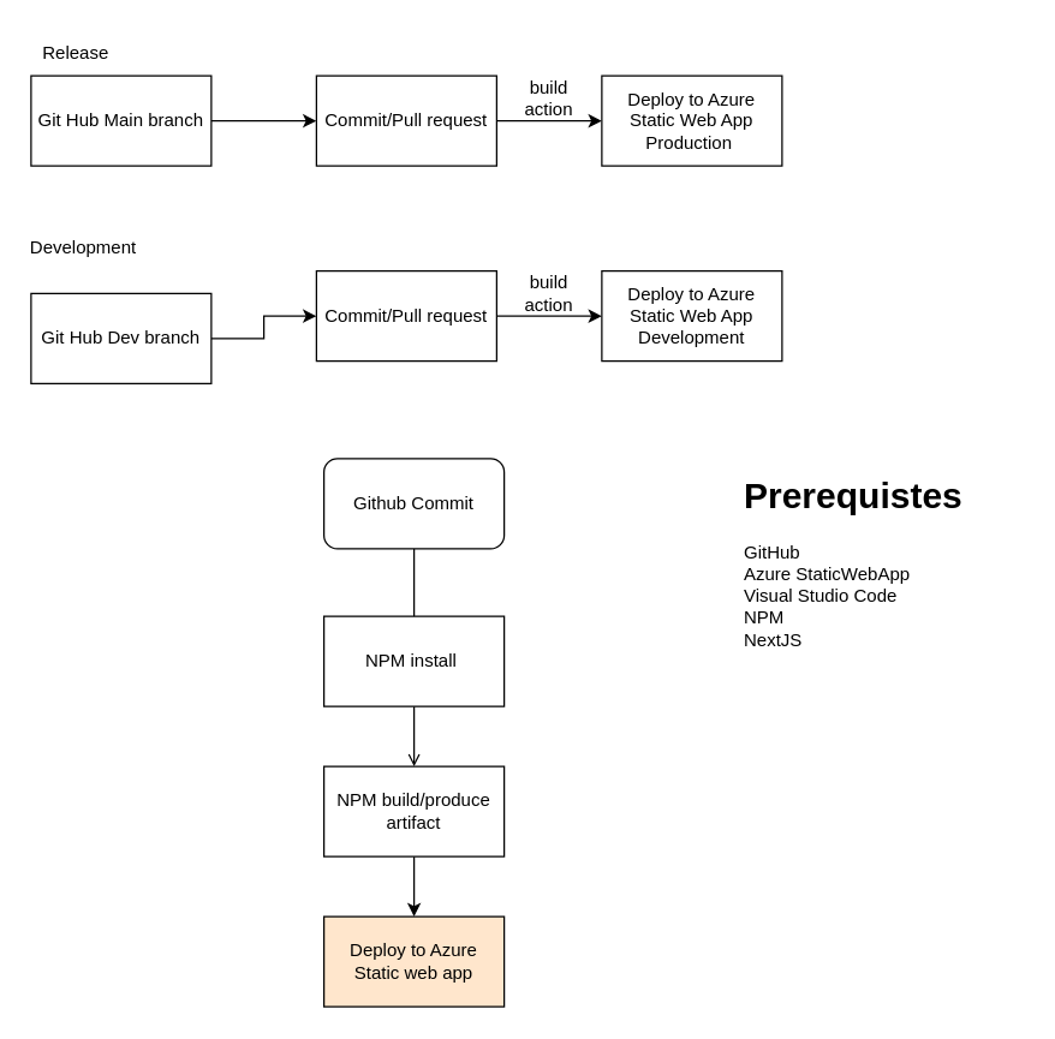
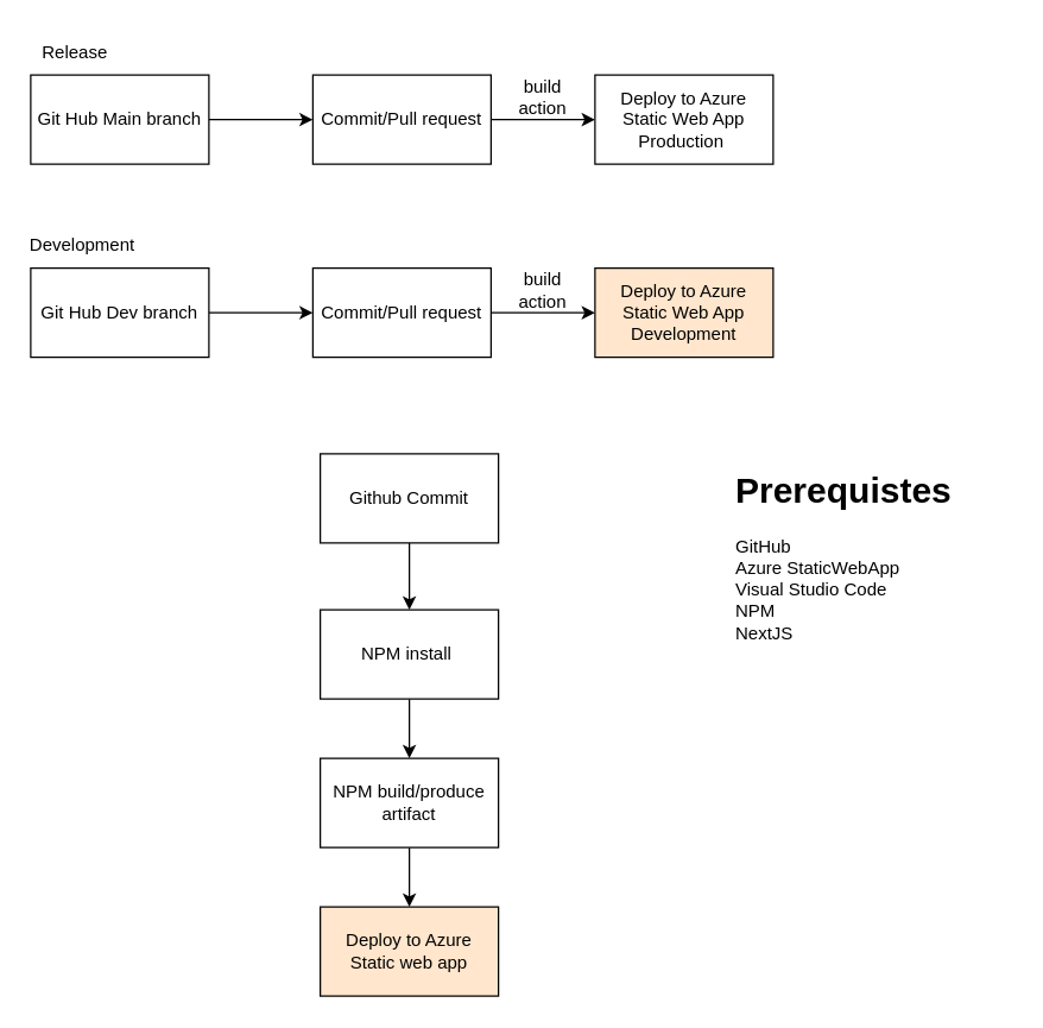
  <mxCell id="0" />
  <mxCell id="1" parent="0" />
  <mxCell id="2" style="edgeStyle=orthogonalEdgeStyle;rounded=0;orthogonalLoop=1;jettySize=auto;html=1;entryX=0;entryY=0.5;entryDx=0;entryDy=0;" edge="1" parent="1" source="3" target="5"><mxGeometry relative="1" as="geometry" /></mxCell>
  <mxCell id="3" value="Git Hub Main branch" style="rounded=0;whiteSpace=wrap;html=1;" vertex="1" parent="1"><mxGeometry x="20" y="50" width="120" height="60" as="geometry" /></mxCell>
  <mxCell id="4" style="edgeStyle=orthogonalEdgeStyle;rounded=0;orthogonalLoop=1;jettySize=auto;html=1;" edge="1" parent="1" source="5"><mxGeometry relative="1" as="geometry"><mxPoint x="400" y="80" as="targetPoint" /></mxGeometry></mxCell>
  <mxCell id="5" value="Commit/Pull request" style="rounded=0;whiteSpace=wrap;html=1;" vertex="1" parent="1"><mxGeometry x="210" y="50" width="120" height="60" as="geometry" /></mxCell>
  <mxCell id="6" style="edgeStyle=orthogonalEdgeStyle;rounded=0;orthogonalLoop=1;jettySize=auto;html=1;entryX=0;entryY=0.5;entryDx=0;entryDy=0;" edge="1" parent="1" source="7" target="10"><mxGeometry relative="1" as="geometry" /></mxCell>
- <mxCell id="7" value="Git Hub Dev branch" style="rounded=0;whiteSpace=wrap;html=1;" vertex="1" parent="1"><mxGeometry x="20" y="195" width="120" height="60" as="geometry" /></mxCell>
- <mxCell id="8" value="Deploy to Azure Static Web App Development" style="rounded=0;whiteSpace=wrap;html=1;" vertex="1" parent="1"><mxGeometry x="400" y="180" width="120" height="60" as="geometry" /></mxCell>
+ <mxCell id="7" value="Git Hub Dev branch" style="rounded=0;whiteSpace=wrap;html=1;" vertex="1" parent="1"><mxGeometry x="20" y="180" width="120" height="60" as="geometry" /></mxCell>
+ <mxCell id="8" value="Deploy to Azure Static Web App Development" style="rounded=0;whiteSpace=wrap;html=1;fillColor=#ffe6cc;" vertex="1" parent="1"><mxGeometry x="400" y="180" width="120" height="60" as="geometry" /></mxCell>
  <mxCell id="9" style="edgeStyle=orthogonalEdgeStyle;rounded=0;orthogonalLoop=1;jettySize=auto;html=1;" edge="1" parent="1" source="10" target="8"><mxGeometry relative="1" as="geometry" /></mxCell>
  <mxCell id="10" value="Commit/Pull request" style="rounded=0;whiteSpace=wrap;html=1;" vertex="1" parent="1"><mxGeometry x="210" y="180" width="120" height="60" as="geometry" /></mxCell>
  <mxCell id="11" value="Release" style="text;html=1;strokeColor=none;fillColor=none;align=center;verticalAlign=middle;whiteSpace=wrap;rounded=0;" vertex="1" parent="1"><mxGeometry x="20" y="20" width="60" height="30" as="geometry" /></mxCell>
  <mxCell id="12" value="Development" style="text;html=1;strokeColor=none;fillColor=none;align=center;verticalAlign=middle;whiteSpace=wrap;rounded=0;" vertex="1" parent="1"><mxGeometry x="20" y="150" width="70" height="30" as="geometry" /></mxCell>
  <mxCell id="13" value="Deploy to Azure Static Web App Production&amp;nbsp;" style="rounded=0;whiteSpace=wrap;html=1;" vertex="1" parent="1"><mxGeometry x="400" y="50" width="120" height="60" as="geometry" /></mxCell>
  <mxCell id="14" value="build action" style="text;html=1;strokeColor=none;fillColor=none;align=center;verticalAlign=middle;whiteSpace=wrap;rounded=0;" vertex="1" parent="1"><mxGeometry x="335" y="50" width="60" height="30" as="geometry" /></mxCell>
  <mxCell id="15" value="build action" style="text;html=1;strokeColor=none;fillColor=none;align=center;verticalAlign=middle;whiteSpace=wrap;rounded=0;" vertex="1" parent="1"><mxGeometry x="335" y="180" width="60" height="30" as="geometry" /></mxCell>
- <mxCell id="16" style="edgeStyle=orthogonalEdgeStyle;rounded=0;orthogonalLoop=1;jettySize=auto;html=1;entryX=0.5;entryY=0;entryDx=0;entryDy=0;endArrow=none;" edge="1" parent="1" source="17" target="19"><mxGeometry relative="1" as="geometry" /></mxCell>
- <mxCell id="17" value="Github Commit" style="whiteSpace=wrap;html=1;rounded=1;" vertex="1" parent="1"><mxGeometry x="215" y="305" width="120" height="60" as="geometry" /></mxCell>
- <mxCell id="18" value="" style="edgeStyle=orthogonalEdgeStyle;rounded=0;orthogonalLoop=1;jettySize=auto;html=1;endArrow=open;" edge="1" parent="1" source="19" target="22"><mxGeometry relative="1" as="geometry" /></mxCell>
+ <mxCell id="16" style="edgeStyle=orthogonalEdgeStyle;rounded=0;orthogonalLoop=1;jettySize=auto;html=1;entryX=0.5;entryY=0;entryDx=0;entryDy=0;" edge="1" parent="1" source="17" target="19"><mxGeometry relative="1" as="geometry" /></mxCell>
+ <mxCell id="17" value="Github Commit" style="rounded=0;whiteSpace=wrap;html=1;" vertex="1" parent="1"><mxGeometry x="215" y="305" width="120" height="60" as="geometry" /></mxCell>
+ <mxCell id="18" value="" style="edgeStyle=orthogonalEdgeStyle;rounded=0;orthogonalLoop=1;jettySize=auto;html=1;" edge="1" parent="1" source="19" target="22"><mxGeometry relative="1" as="geometry" /></mxCell>
  <mxCell id="19" value="NPM install&amp;nbsp;" style="rounded=0;whiteSpace=wrap;html=1;" vertex="1" parent="1"><mxGeometry x="215" y="410" width="120" height="60" as="geometry" /></mxCell>
  <mxCell id="20" value="&lt;h1&gt;Prerequistes&lt;/h1&gt;&lt;div&gt;GitHub&lt;/div&gt;&lt;div&gt;Azure StaticWebApp&lt;/div&gt;&lt;div&gt;Visual Studio Code&lt;/div&gt;&lt;div&gt;NPM&lt;/div&gt;&lt;div&gt;NextJS&lt;/div&gt;" style="text;html=1;strokeColor=none;fillColor=none;spacing=5;spacingTop=-20;whiteSpace=wrap;overflow=hidden;rounded=0;" vertex="1" parent="1"><mxGeometry x="490" y="310" width="190" height="160" as="geometry" /></mxCell>
  <mxCell id="21" style="edgeStyle=orthogonalEdgeStyle;rounded=0;orthogonalLoop=1;jettySize=auto;html=1;entryX=0.5;entryY=0;entryDx=0;entryDy=0;" edge="1" parent="1" source="22" target="23"><mxGeometry relative="1" as="geometry" /></mxCell>
  <mxCell id="22" value="NPM build/produce artifact" style="rounded=0;whiteSpace=wrap;html=1;" vertex="1" parent="1"><mxGeometry x="215" y="510" width="120" height="60" as="geometry" /></mxCell>
  <mxCell id="23" value="Deploy to Azure Static web app" style="rounded=0;whiteSpace=wrap;html=1;fillColor=#ffe6cc;" vertex="1" parent="1"><mxGeometry x="215" y="610" width="120" height="60" as="geometry" /></mxCell>
